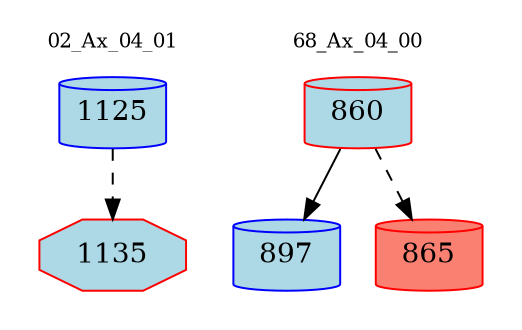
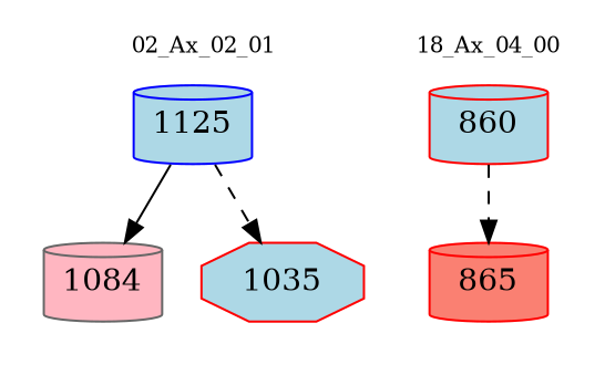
  digraph {
    node [color=red fillcolor=lightblue shape=cylinder style=filled]
    edge [color=black style=solid]
    n1 [color=blue label=1125]
-   n3 [label=1135 shape=octagon]
+   n2 [color=gray40 fillcolor=lightpink label=1084]
+   n3 [label=1035 shape=octagon]
    n4 [label=860]
-   n5 [color=blue label=897]
    n6 [fillcolor=salmon label=865]
    subgraph cluster_1 {
      color=white
      fontsize=10
-     label="02_Ax_04_01"
+     label="02_Ax_02_01"
      n1
+     n2
      n3
    }
    subgraph cluster_2 {
      color=white
      fontsize=10
-     label="68_Ax_04_00"
+     label="18_Ax_04_00"
      n4
-     n5
      n6
    }
+   n1 -> n2
    n1 -> n3 [style=dashed]
-   n4 -> n5
    n4 -> n6 [style=dashed]
  }
